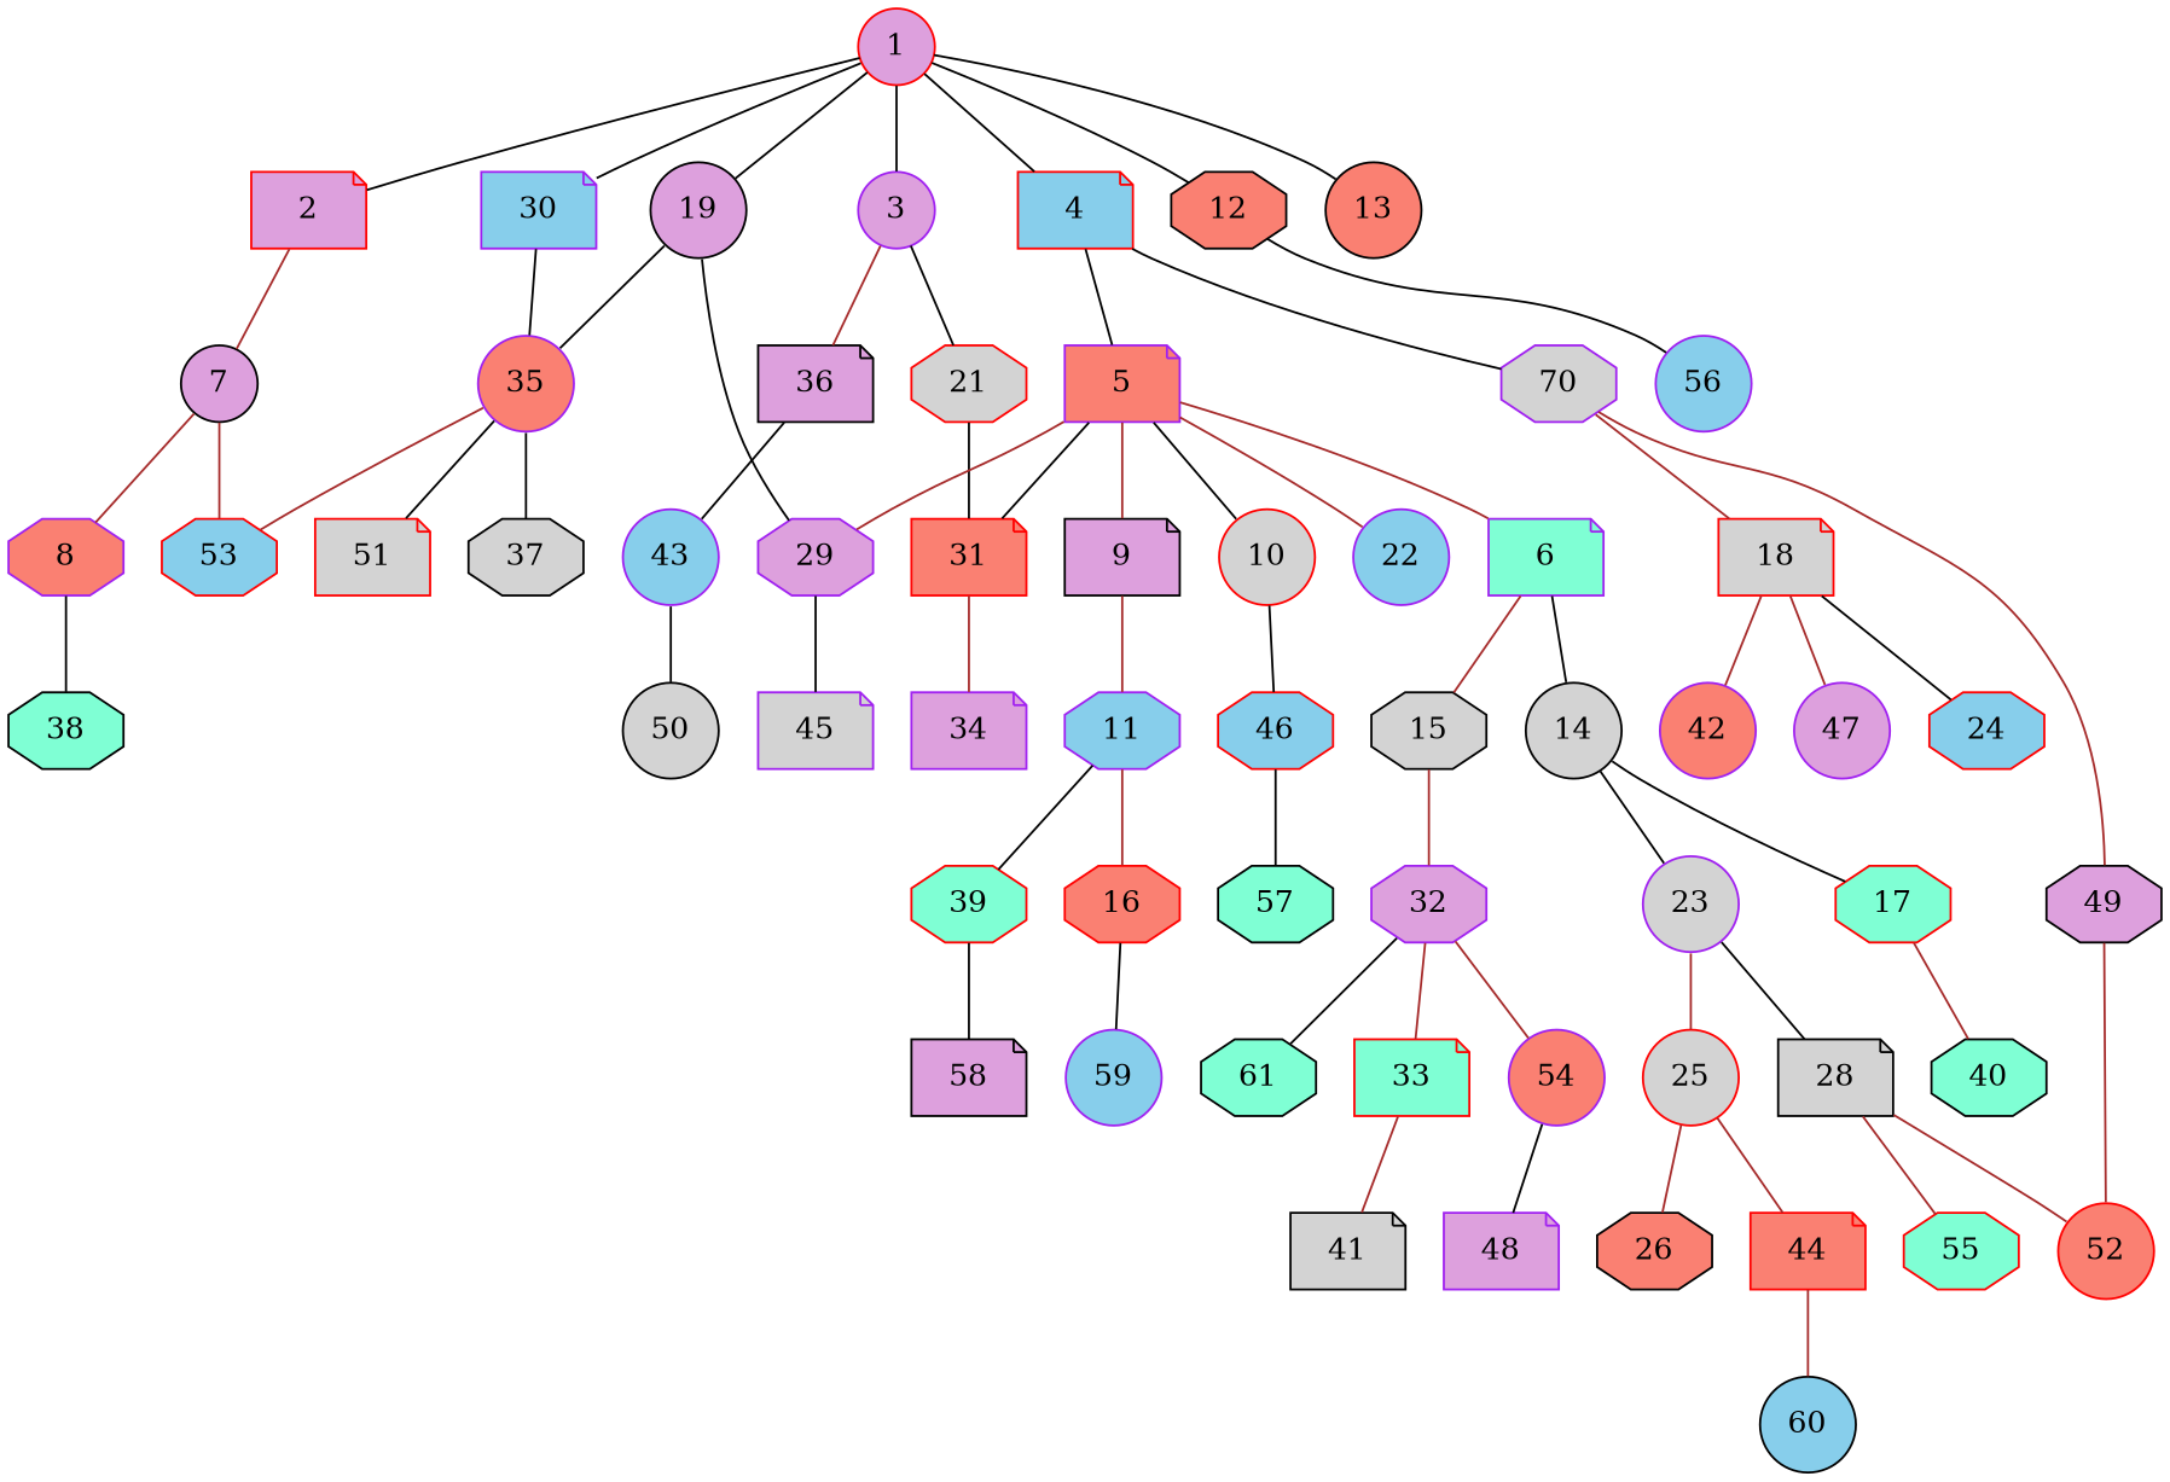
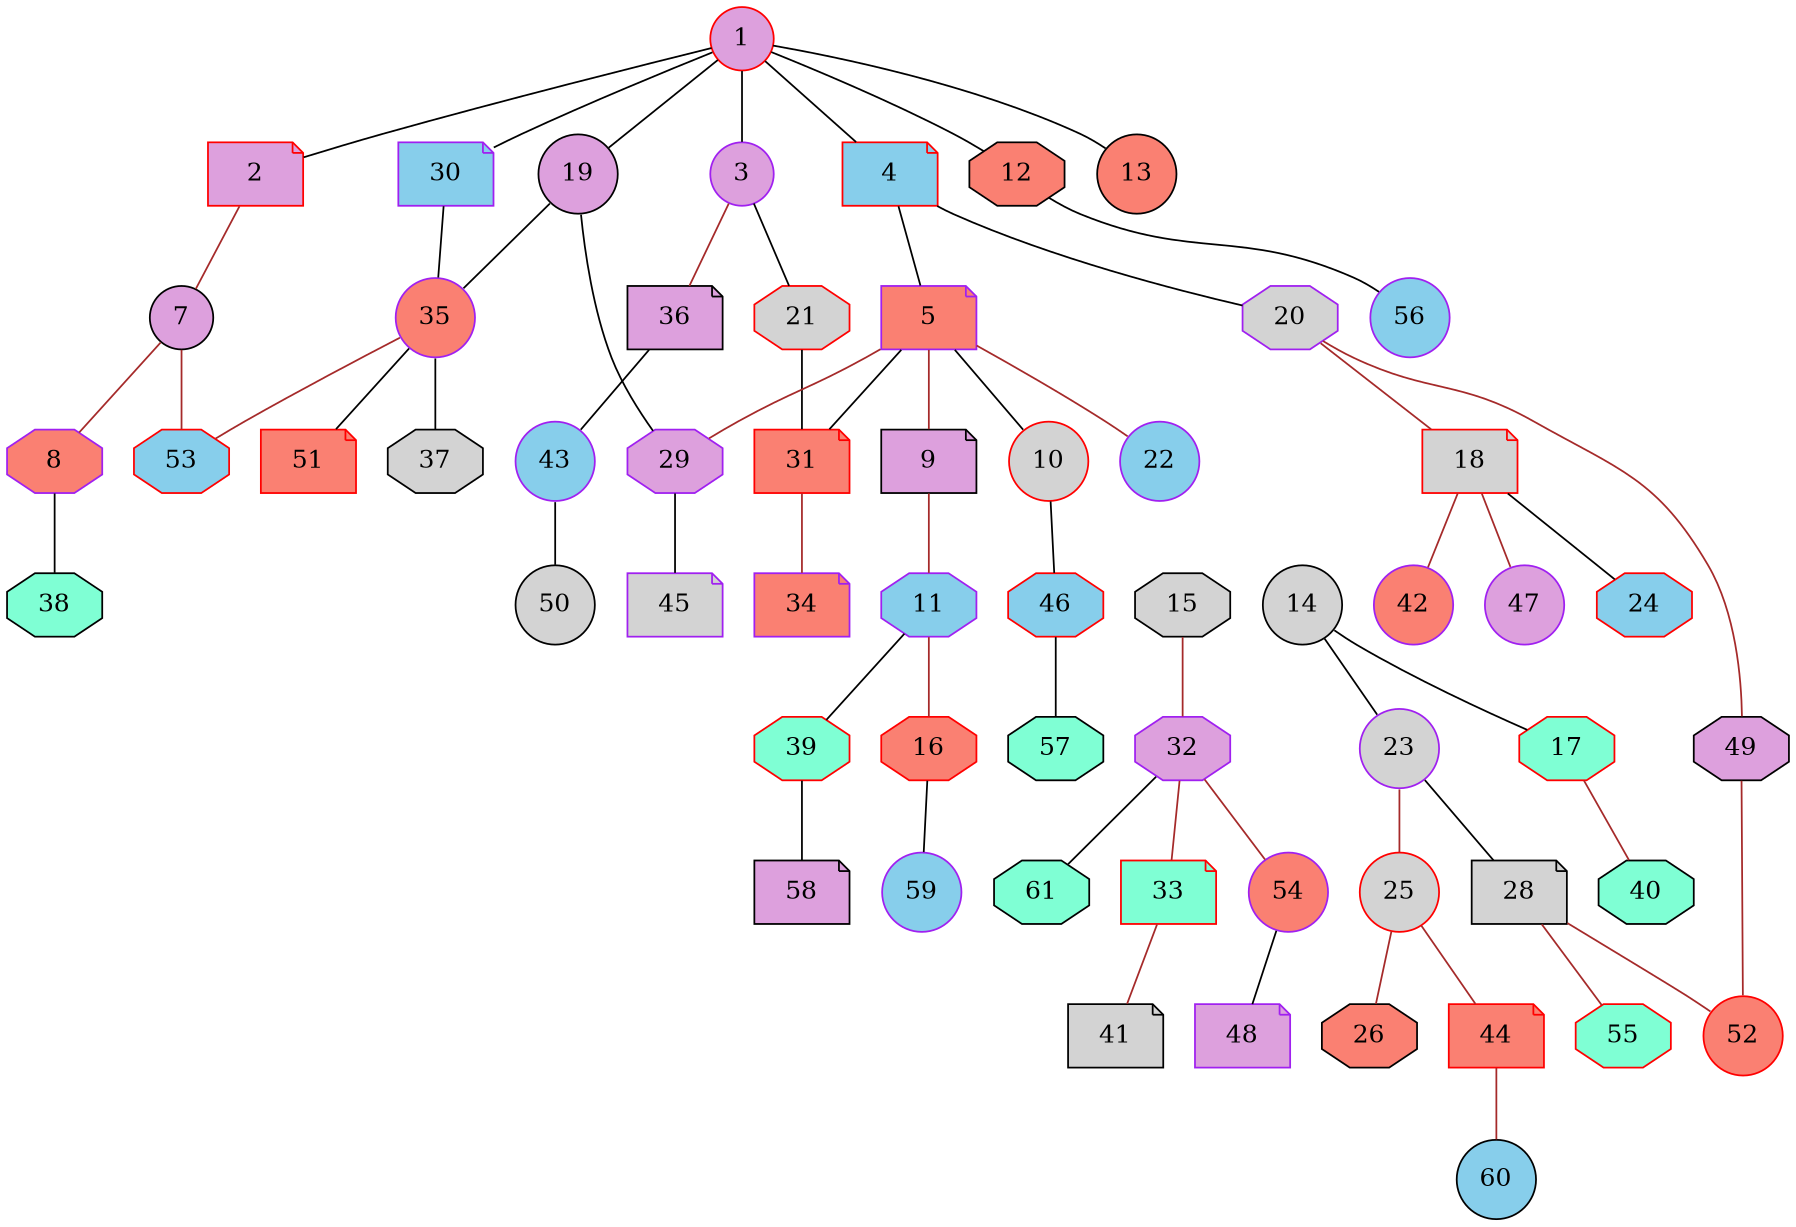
  graph {
    node [color=purple fillcolor=plum shape=octagon style=filled]
    edge [color=black]
    1 [color=red shape=circle]
    2 [color=red shape=note]
    3 [shape=circle]
    4 [color=red fillcolor=skyblue shape=note]
    12 [color=black fillcolor=salmon]
    13 [color=black fillcolor=salmon shape=circle]
    19 [color=black shape=circle]
    30 [fillcolor=skyblue shape=note]
    7 [color=black shape=circle]
    21 [color=red fillcolor=lightgrey]
    36 [color=black shape=note]
    5 [fillcolor=salmon shape=note]
-   20 [fillcolor=lightgrey label=70]
+   20 [fillcolor=lightgrey]
    56 [fillcolor=skyblue shape=circle]
    29
    35 [fillcolor=salmon shape=circle]
    8 [fillcolor=salmon]
    53 [color=red fillcolor=skyblue]
    18 [color=red fillcolor=lightgrey shape=note]
    24 [color=red fillcolor=skyblue]
    42 [fillcolor=salmon shape=circle]
    47 [shape=circle]
    31 [color=red fillcolor=salmon shape=note]
    43 [fillcolor=skyblue shape=circle]
-   6 [fillcolor=aquamarine shape=note]
    9 [color=black shape=note]
    10 [color=red fillcolor=lightgrey shape=circle]
    22 [fillcolor=skyblue shape=circle]
    49 [color=black]
    14 [color=black fillcolor=lightgrey shape=circle]
    15 [color=black fillcolor=lightgrey]
    11 [fillcolor=skyblue]
    46 [color=red fillcolor=skyblue]
    45 [fillcolor=lightgrey shape=note]
-   34 [shape=note]
+   34 [fillcolor=salmon shape=note]
    17 [color=red fillcolor=aquamarine]
    23 [fillcolor=lightgrey shape=circle]
    32
    38 [color=black fillcolor=aquamarine]
    16 [color=red fillcolor=salmon]
    39 [color=red fillcolor=aquamarine]
    57 [color=black fillcolor=aquamarine]
    59 [fillcolor=skyblue shape=circle]
    58 [color=black shape=note]
    40 [color=black fillcolor=aquamarine]
    25 [color=red fillcolor=lightgrey shape=circle]
    28 [color=black fillcolor=lightgrey shape=note]
    33 [color=red fillcolor=aquamarine shape=note]
    54 [fillcolor=salmon shape=circle]
    61 [color=black fillcolor=aquamarine]
    37 [color=black fillcolor=lightgrey]
-   51 [color=red fillcolor=lightgrey shape=note]
+   51 [color=red fillcolor=salmon shape=note]
    52 [color=red fillcolor=salmon shape=circle]
    26 [color=black fillcolor=salmon]
    44 [color=red fillcolor=salmon shape=note]
    55 [color=red fillcolor=aquamarine]
    60 [color=black fillcolor=skyblue shape=circle]
    41 [color=black fillcolor=lightgrey shape=note]
    48 [shape=note]
    50 [color=black fillcolor=lightgrey shape=circle]
    1 -- 2
    1 -- 3
    1 -- 4
    1 -- 12
    1 -- 13
    1 -- 19
    1 -- 30
    2 -- 7 [color=brown]
    3 -- 21
    3 -- 36 [color=brown]
    4 -- 5
    4 -- 20
    12 -- 56
    19 -- 29
    19 -- 35
    30 -- 35
    7 -- 8 [color=brown]
    7 -- 53 [color=brown]
    21 -- 31
    36 -- 43
    5 -- 29 [color=brown]
    5 -- 31
-   5 -- 6 [color=brown]
    5 -- 9 [color=brown]
    5 -- 10
    5 -- 22 [color=brown]
    20 -- 18 [color=brown]
    20 -- 49 [color=brown]
    29 -- 45
    35 -- 53 [color=brown]
    35 -- 37
    35 -- 51
    8 -- 38
    18 -- 24
    18 -- 42 [color=brown]
    18 -- 47 [color=brown]
    31 -- 34 [color=brown]
    43 -- 50
-   6 -- 14
-   6 -- 15 [color=brown]
    9 -- 11 [color=brown]
    10 -- 46
    49 -- 52 [color=brown]
    14 -- 17
    14 -- 23
    15 -- 32 [color=brown]
    11 -- 16 [color=brown]
    11 -- 39
    46 -- 57
    17 -- 40 [color=brown]
    23 -- 25 [color=brown]
    23 -- 28
    32 -- 33 [color=brown]
    32 -- 54 [color=brown]
    32 -- 61
    16 -- 59
    39 -- 58
    25 -- 26 [color=brown]
    25 -- 44 [color=brown]
    28 -- 52 [color=brown]
    28 -- 55 [color=brown]
    33 -- 41 [color=brown]
    54 -- 48
    44 -- 60 [color=brown]
  }
